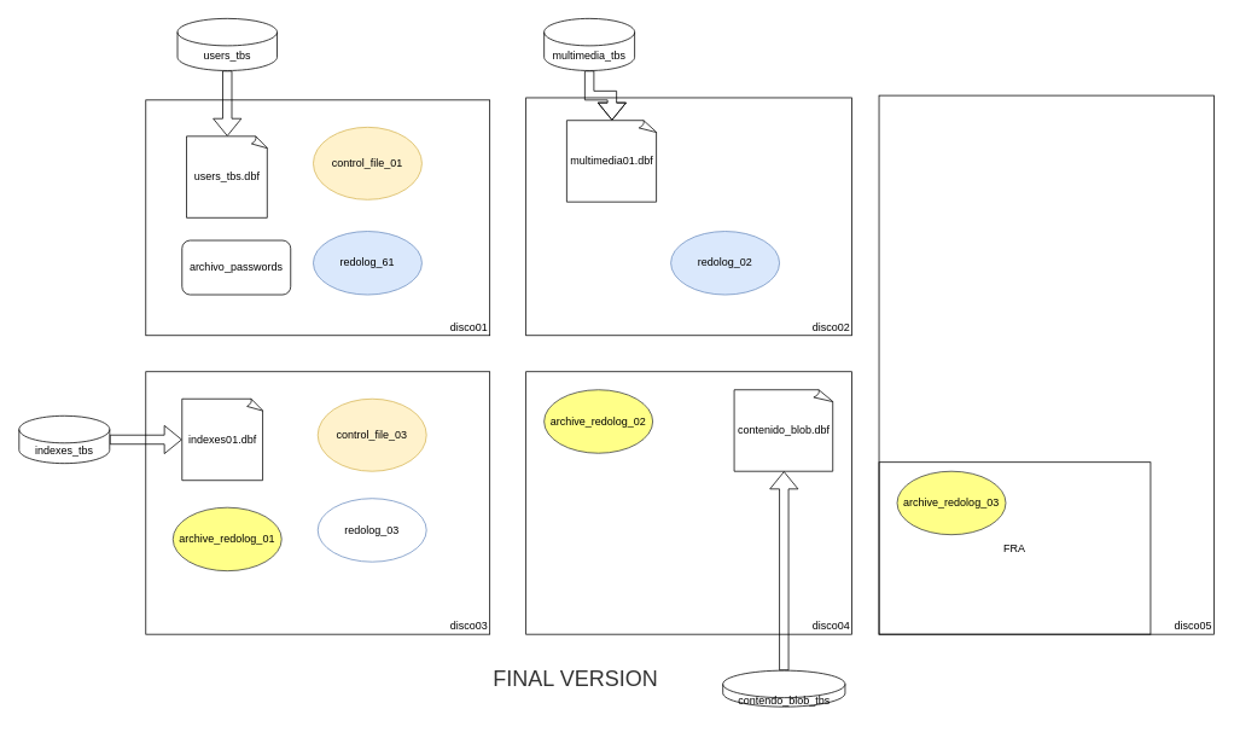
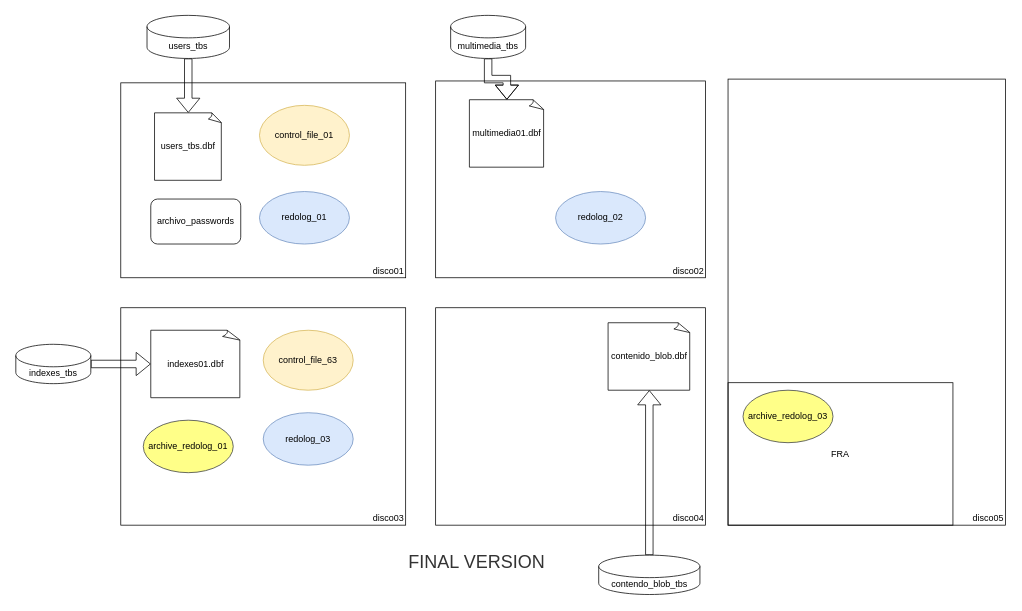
  <mxCell id="0" />
  <mxCell id="1" parent="0" />
  <mxCell id="2" value="disco05" style="rounded=0;whiteSpace=wrap;html=1;align=right;verticalAlign=bottom;fillColor=none;" parent="1" vertex="1"><mxGeometry x="970" y="105" width="370" height="595" as="geometry" /></mxCell>
  <mxCell id="3" value="FRA" style="rounded=0;whiteSpace=wrap;html=1;fillColor=none;align=center;" parent="1" vertex="1"><mxGeometry x="970" y="510" width="300" height="190" as="geometry" /></mxCell>
  <mxCell id="4" value="disco02" style="rounded=0;whiteSpace=wrap;html=1;align=right;verticalAlign=bottom;fillColor=none;" parent="1" vertex="1"><mxGeometry x="580" y="107.5" width="360" height="262.5" as="geometry" /></mxCell>
  <mxCell id="5" value="disco03" style="rounded=0;whiteSpace=wrap;html=1;align=right;verticalAlign=bottom;fillColor=none;" parent="1" vertex="1"><mxGeometry x="160" y="410" width="380" height="290" as="geometry" /></mxCell>
  <mxCell id="6" value="disco01" style="rounded=0;whiteSpace=wrap;html=1;align=right;verticalAlign=bottom;fillColor=none;" parent="1" vertex="1"><mxGeometry x="160" y="110" width="380" height="260" as="geometry" /></mxCell>
  <mxCell id="7" style="edgeStyle=orthogonalEdgeStyle;shape=flexArrow;rounded=0;orthogonalLoop=1;jettySize=auto;html=1;endArrow=block;endFill=1;strokeWidth=1;" parent="1" source="8" target="9" edge="1"><mxGeometry relative="1" as="geometry" /></mxCell>
  <mxCell id="8" value="multimedia_tbs" style="shape=cylinder3;whiteSpace=wrap;html=1;boundedLbl=1;backgroundOutline=1;size=15;" parent="1" vertex="1"><mxGeometry x="600" y="20" width="100" height="57.5" as="geometry" /></mxCell>
  <mxCell id="9" value="multimedia01.dbf" style="whiteSpace=wrap;html=1;shape=mxgraph.basic.document" parent="1" vertex="1"><mxGeometry x="625" y="132.5" width="100" height="90" as="geometry" /></mxCell>
  <mxCell id="10" style="edgeStyle=orthogonalEdgeStyle;shape=flexArrow;rounded=0;orthogonalLoop=1;jettySize=auto;html=1;exitX=0.5;exitY=1;exitDx=0;exitDy=0;exitPerimeter=0;endArrow=block;endFill=1;strokeWidth=1;" parent="1" source="11" target="12" edge="1"><mxGeometry relative="1" as="geometry" /></mxCell>
  <mxCell id="11" value="users_tbs" style="shape=cylinder3;whiteSpace=wrap;html=1;boundedLbl=1;backgroundOutline=1;size=15;" parent="1" vertex="1"><mxGeometry x="195" y="20" width="110" height="57.5" as="geometry" /></mxCell>
  <mxCell id="12" value="users_tbs.dbf" style="whiteSpace=wrap;html=1;shape=mxgraph.basic.document" parent="1" vertex="1"><mxGeometry x="205" y="150" width="90" height="90" as="geometry" /></mxCell>
  <mxCell id="13" style="edgeStyle=orthogonalEdgeStyle;shape=flexArrow;rounded=0;orthogonalLoop=1;jettySize=auto;html=1;exitX=1;exitY=0.5;exitDx=0;exitDy=0;exitPerimeter=0;endArrow=block;endFill=1;strokeWidth=1;" parent="1" source="14" target="15" edge="1"><mxGeometry relative="1" as="geometry" /></mxCell>
  <mxCell id="14" value="indexes_tbs" style="shape=cylinder3;whiteSpace=wrap;html=1;boundedLbl=1;backgroundOutline=1;size=15;" parent="1" vertex="1"><mxGeometry x="20" y="458.75" width="100" height="52.5" as="geometry" /></mxCell>
- <mxCell id="15" value="indexes01.dbf" style="whiteSpace=wrap;html=1;shape=mxgraph.basic.document" parent="1" vertex="1"><mxGeometry x="200" y="440" width="90" height="90" as="geometry" /></mxCell>
+ <mxCell id="15" value="indexes01.dbf" style="whiteSpace=wrap;html=1;shape=mxgraph.basic.document" parent="1" vertex="1"><mxGeometry x="200" y="440" width="120" height="90" as="geometry" /></mxCell>
  <mxCell id="16" value="disco04" style="rounded=0;whiteSpace=wrap;html=1;align=right;verticalAlign=bottom;fillColor=none;" parent="1" vertex="1"><mxGeometry x="580" y="410" width="360" height="290" as="geometry" /></mxCell>
  <mxCell id="17" value="control_file_01" style="ellipse;whiteSpace=wrap;html=1;fillColor=#fff2cc;align=center;strokeColor=#d6b656;" parent="1" vertex="1"><mxGeometry x="345" y="140" width="120" height="80" as="geometry" /></mxCell>
- <mxCell id="18" value="control_file_03" style="ellipse;whiteSpace=wrap;html=1;fillColor=#fff2cc;align=center;strokeColor=#d6b656;" parent="1" vertex="1"><mxGeometry x="350" y="440" width="120" height="80" as="geometry" /></mxCell>
- <mxCell id="19" value="redolog_61" style="ellipse;whiteSpace=wrap;html=1;fillColor=#dae8fc;align=center;strokeColor=#6c8ebf;" parent="1" vertex="1"><mxGeometry x="345" y="255" width="120" height="70" as="geometry" /></mxCell>
+ <mxCell id="18" value="control_file_63" style="ellipse;whiteSpace=wrap;html=1;fillColor=#fff2cc;align=center;strokeColor=#d6b656;" parent="1" vertex="1"><mxGeometry x="350" y="440" width="120" height="80" as="geometry" /></mxCell>
+ <mxCell id="19" value="redolog_01" style="ellipse;whiteSpace=wrap;html=1;fillColor=#dae8fc;align=center;strokeColor=#6c8ebf;" parent="1" vertex="1"><mxGeometry x="345" y="255" width="120" height="70" as="geometry" /></mxCell>
  <mxCell id="20" value="redolog_02" style="ellipse;whiteSpace=wrap;html=1;fillColor=#dae8fc;align=center;strokeColor=#6c8ebf;" parent="1" vertex="1"><mxGeometry x="740" y="255" width="120" height="70" as="geometry" /></mxCell>
- <mxCell id="21" value="redolog_03" style="ellipse;whiteSpace=wrap;html=1;fillColor=#ffffff;align=center;strokeColor=#6c8ebf;" parent="1" vertex="1"><mxGeometry x="350" y="550" width="120" height="70" as="geometry" /></mxCell>
+ <mxCell id="21" value="redolog_03" style="ellipse;whiteSpace=wrap;html=1;fillColor=#dae8fc;align=center;strokeColor=#6c8ebf;" parent="1" vertex="1"><mxGeometry x="350" y="550" width="120" height="70" as="geometry" /></mxCell>
  <mxCell id="22" value="archive_redolog_01" style="ellipse;whiteSpace=wrap;html=1;fillColor=#ffff88;align=center;strokeColor=#36393d;" parent="1" vertex="1"><mxGeometry x="190" y="560" width="120" height="70" as="geometry" /></mxCell>
- <mxCell id="23" value="archive_redolog_02" style="ellipse;whiteSpace=wrap;html=1;fillColor=#ffff88;align=center;strokeColor=#36393d;" parent="1" vertex="1"><mxGeometry x="600" y="430" width="120" height="70" as="geometry" /></mxCell>
  <mxCell id="24" value="archive_redolog_03" style="ellipse;whiteSpace=wrap;html=1;fillColor=#ffff88;align=center;strokeColor=#36393d;" parent="1" vertex="1"><mxGeometry x="990" y="520" width="120" height="70" as="geometry" /></mxCell>
  <mxCell id="25" value="archivo_passwords" style="rounded=1;whiteSpace=wrap;html=1;fillColor=none;align=center;" parent="1" vertex="1"><mxGeometry x="200" y="265" width="120" height="60" as="geometry" /></mxCell>
  <mxCell id="26" value="FINAL VERSION" style="text;html=1;align=center;verticalAlign=middle;whiteSpace=wrap;rounded=0;fontColor=#333333;fontSize=24;" parent="1" vertex="1"><mxGeometry x="500" y="740" width="270" height="20" as="geometry" /></mxCell>
  <mxCell id="27" value="contenido_blob.dbf" style="whiteSpace=wrap;html=1;shape=mxgraph.basic.document" vertex="1" parent="1"><mxGeometry x="810" y="430" width="110" height="90" as="geometry" /></mxCell>
  <mxCell id="28" style="edgeStyle=orthogonalEdgeStyle;rounded=0;orthogonalLoop=1;jettySize=auto;html=1;entryX=0.5;entryY=1;entryDx=0;entryDy=0;entryPerimeter=0;endArrow=block;endFill=1;shape=flexArrow;" edge="1" parent="1" source="29" target="27"><mxGeometry relative="1" as="geometry" /></mxCell>
- <mxCell id="29" value="contendo_blob_tbs" style="shape=cylinder3;whiteSpace=wrap;html=1;boundedLbl=1;backgroundOutline=1;size=15;" vertex="1" parent="1"><mxGeometry x="797.5" y="740" width="135" height="40" as="geometry" /></mxCell>
+ <mxCell id="29" value="contendo_blob_tbs" style="shape=cylinder3;whiteSpace=wrap;html=1;boundedLbl=1;backgroundOutline=1;size=15;" vertex="1" parent="1"><mxGeometry x="797.5" y="740" width="135" height="52.5" as="geometry" /></mxCell>
